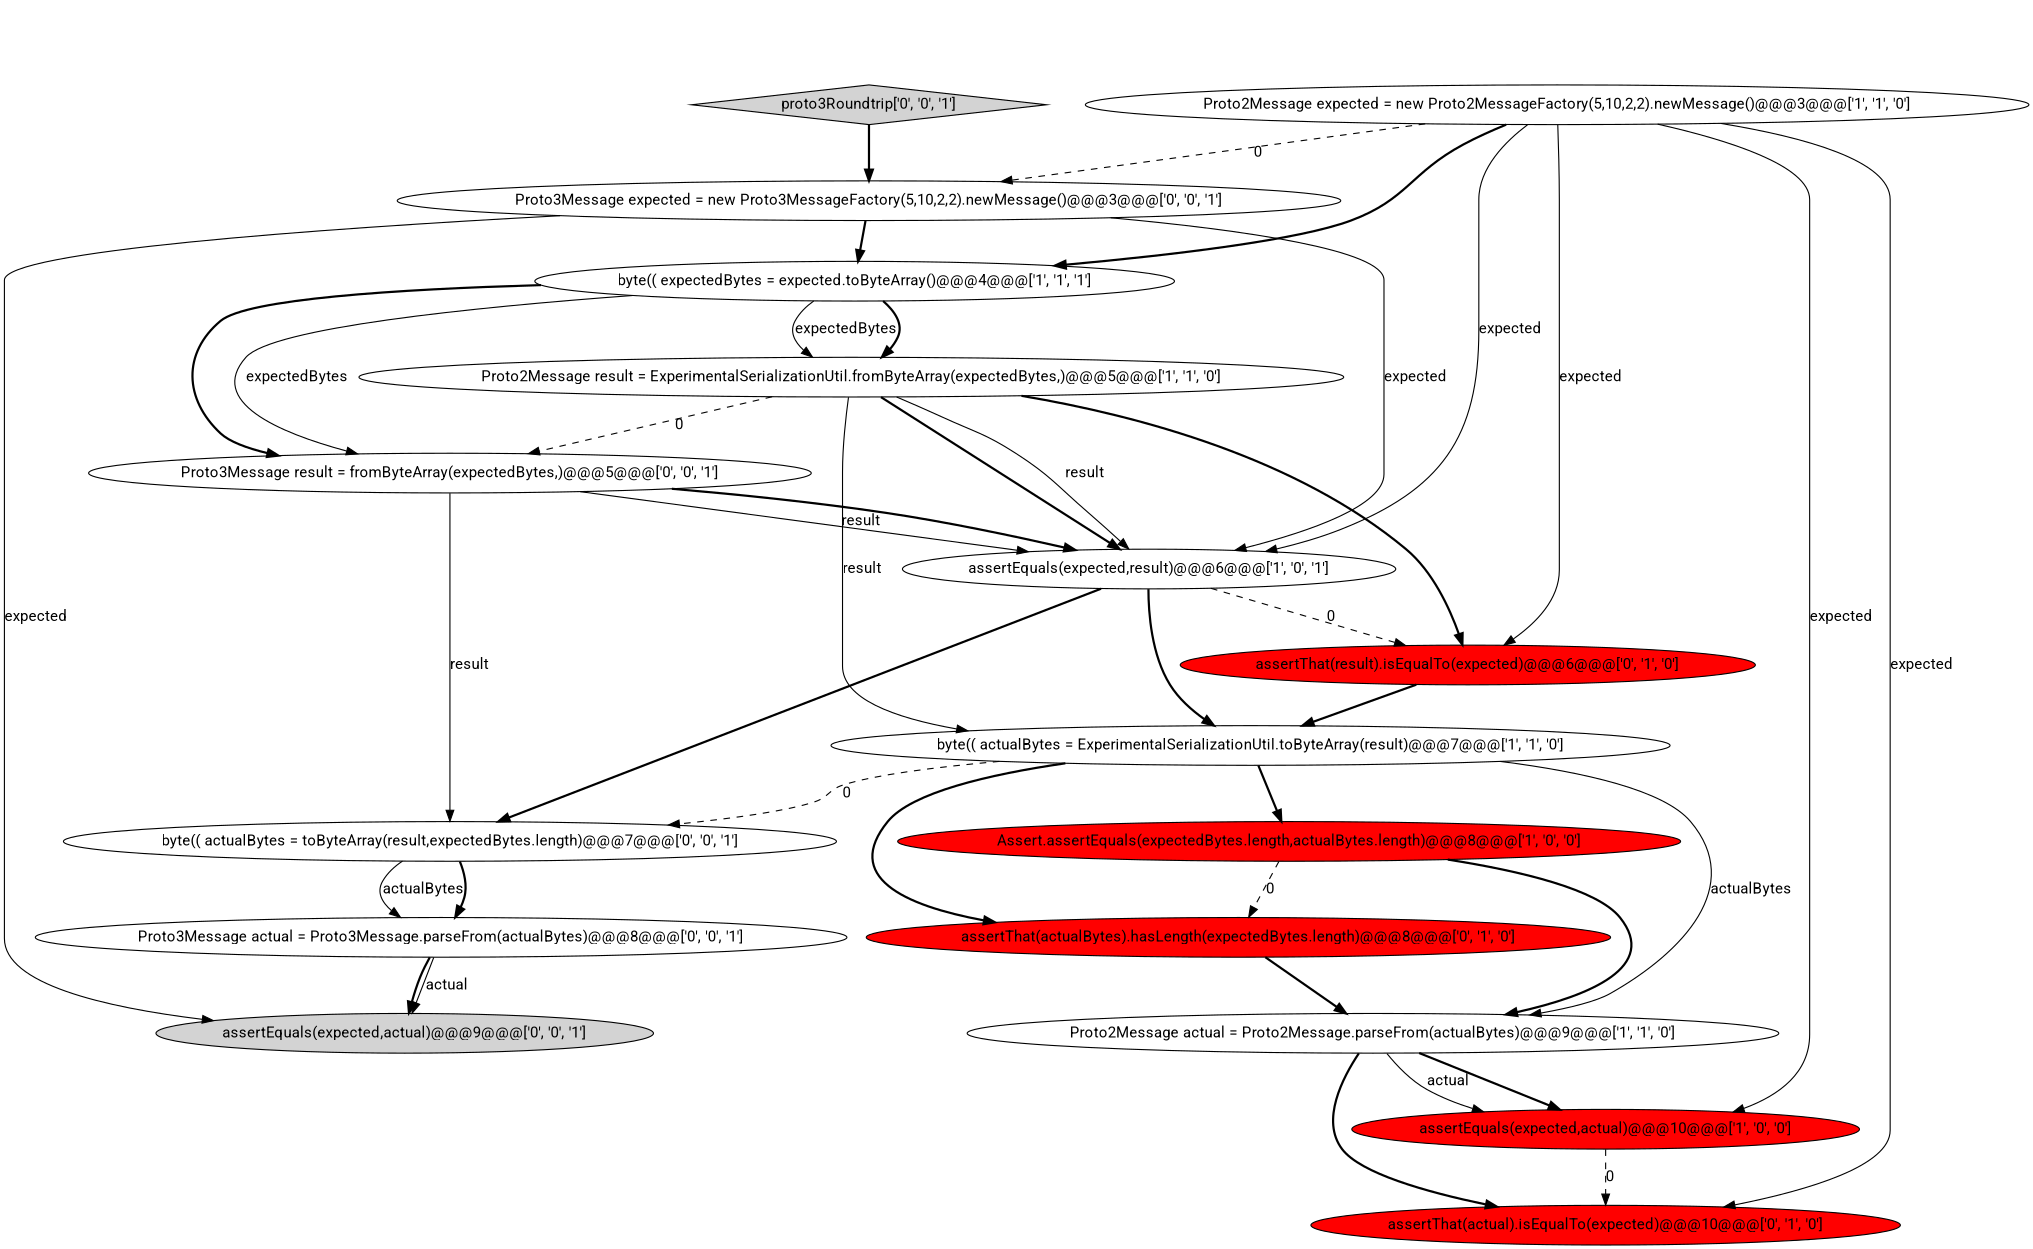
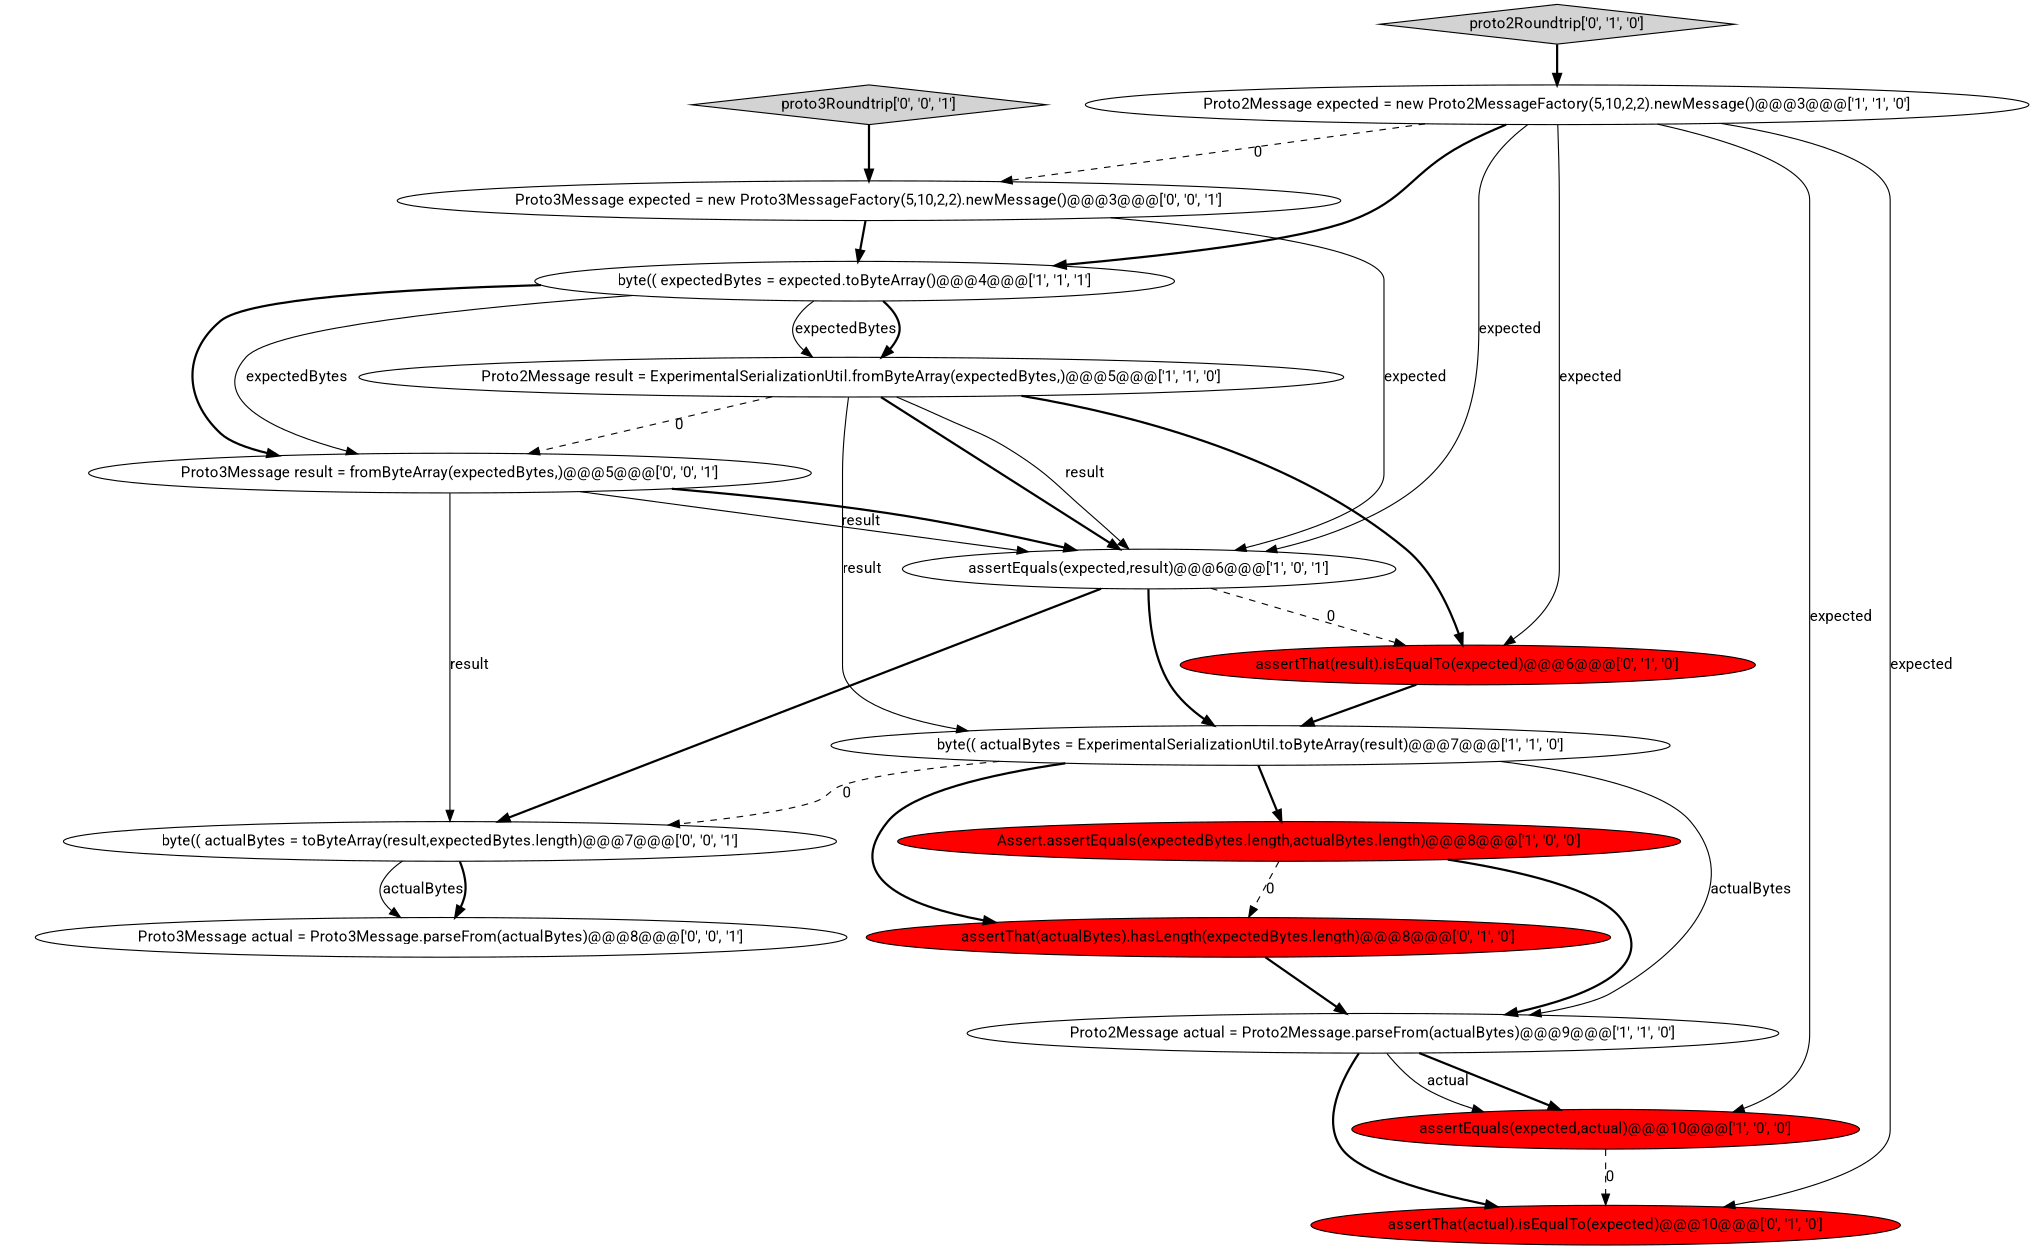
  digraph {
    fontname=Roboto
    node [fillcolor=white fontname=Roboto shape=ellipse style=filled]
    edge [fontname=Roboto style=bold]
    n1 [fillcolor=lightgray label="proto3Roundtrip['0', '0', '1']" shape=diamond]
    n2 [label="Proto3Message expected = new Proto3MessageFactory(5,10,2,2).newMessage()@@@3@@@['0', '0', '1']"]
    n3 [label="assertEquals(expected,result)@@@6@@@['1', '0', '1']"]
    n4 [label="byte(( expectedBytes = expected.toByteArray()@@@4@@@['1', '1', '1']"]
-   n5 [fillcolor=lightgray label="assertEquals(expected,actual)@@@9@@@['0', '0', '1']"]
    n6 [label="byte(( actualBytes = ExperimentalSerializationUtil.toByteArray(result)@@@7@@@['1', '1', '0']"]
    n7 [label="byte(( actualBytes = toByteArray(result,expectedBytes.length)@@@7@@@['0', '0', '1']"]
    n8 [fillcolor=red label="assertThat(result).isEqualTo(expected)@@@6@@@['0', '1', '0']"]
    n9 [fillcolor=red label="Assert.assertEquals(expectedBytes.length,actualBytes.length)@@@8@@@['1', '0', '0']"]
    n10 [fillcolor=red label="assertThat(actualBytes).hasLength(expectedBytes.length)@@@8@@@['0', '1', '0']"]
    n11 [label="Proto2Message actual = Proto2Message.parseFrom(actualBytes)@@@9@@@['1', '1', '0']"]
    n12 [label="Proto3Message actual = Proto3Message.parseFrom(actualBytes)@@@8@@@['0', '0', '1']"]
    n13 [fillcolor=red label="assertEquals(expected,actual)@@@10@@@['1', '0', '0']"]
    n14 [fillcolor=red label="assertThat(actual).isEqualTo(expected)@@@10@@@['0', '1', '0']"]
    n15 [label="Proto2Message result = ExperimentalSerializationUtil.fromByteArray(expectedBytes,)@@@5@@@['1', '1', '0']"]
    n16 [label="Proto3Message result = fromByteArray(expectedBytes,)@@@5@@@['0', '0', '1']"]
+   n17 [fillcolor=lightgray label="proto2Roundtrip['0', '1', '0']" shape=diamond]
    n18 [label="Proto2Message expected = new Proto2MessageFactory(5,10,2,2).newMessage()@@@3@@@['1', '1', '0']"]
    n1 -> n2
    n2 -> n3 [label=expected style=solid]
    n2 -> n4
-   n2 -> n5 [label=expected style=solid]
    n3 -> n6
    n3 -> n7
    n3 -> n8 [label=0 style=dashed]
    n4 -> n15 [label=expectedBytes style=solid]
    n4 -> n15
    n4 -> n16
    n4 -> n16 [label=expectedBytes style=solid]
    n6 -> n7 [label=0 style=dashed]
    n6 -> n9
    n6 -> n10
    n6 -> n11 [label=actualBytes style=solid]
    n7 -> n12 [label=actualBytes style=solid]
    n7 -> n12
    n8 -> n6
    n9 -> n10 [label=0 style=dashed]
    n9 -> n11
    n10 -> n11
    n11 -> n13
    n11 -> n13 [label=actual style=solid]
    n11 -> n14
-   n12 -> n5 [label=actual style=solid]
-   n12 -> n5
    n13 -> n14 [label=0 style=dashed]
    n15 -> n3
    n15 -> n3 [label=result style=solid]
    n15 -> n6 [label=result style=solid]
    n15 -> n8
    n15 -> n16 [label=0 style=dashed]
    n16 -> n3 [label=result style=solid]
    n16 -> n3
    n16 -> n7 [label=result style=solid]
+   n17 -> n18
    n18 -> n2 [label=0 style=dashed]
    n18 -> n3 [label=expected style=solid]
    n18 -> n4
    n18 -> n8 [label=expected style=solid]
    n18 -> n13 [label=expected style=solid]
    n18 -> n14 [label=expected style=solid]
  }
